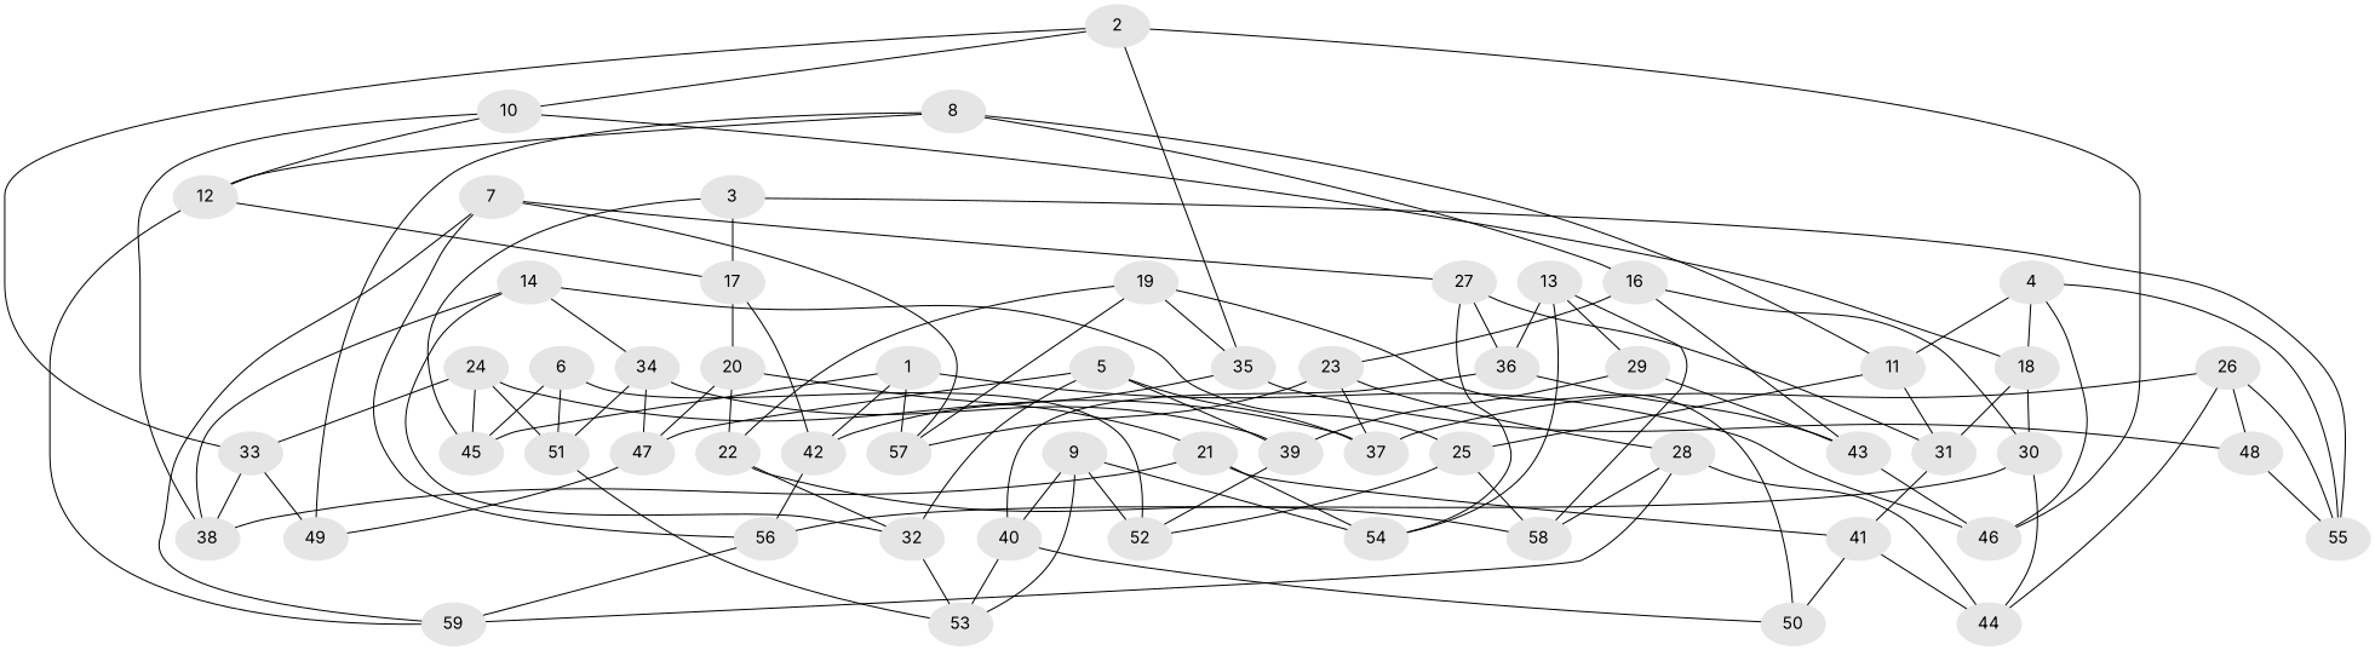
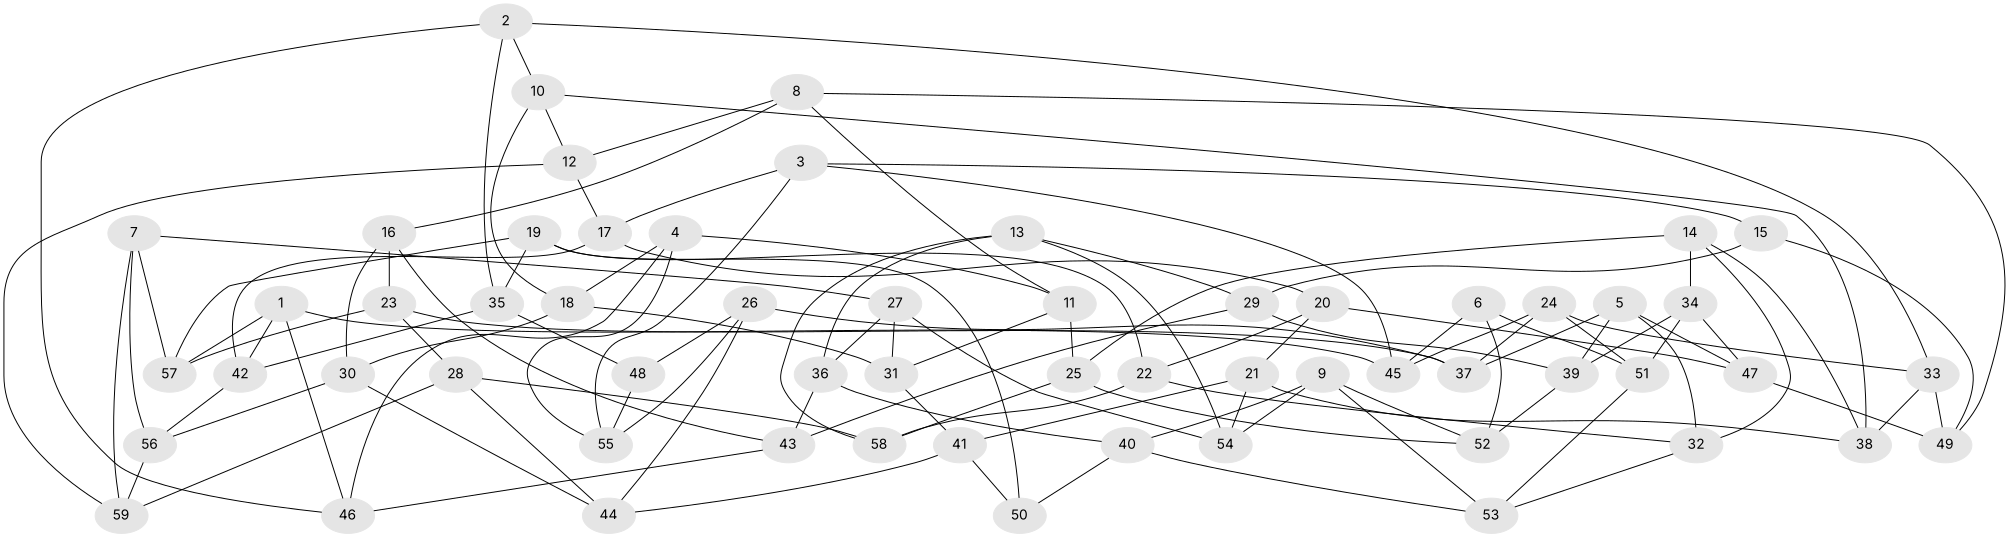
  graph {
    fontname=Inter
    node [color=gray90 fontname=Inter style=filled]
    edge [fontname=Inter]
    1
    42
    45
    46
    57
    56
    2
    10
    33
    35
    18
    12
    38
    49
    48
    3
+   15
    17
    55
    29
    20
    4
    11
    25
    31
    30
    5
    32
    37
    39
    47
    53
    52
    6
    51
    7
    27
    59
    54
    36
    8
    16
    23
    43
    9
    40
    50
    58
    41
    13
    14
    34
    28
    44
    22
    21
    19
    24
    26
    1 -- 42
    1 -- 45
    1 -- 46
    1 -- 57
    42 -- 56
    56 -- 59
    2 -- 46
    2 -- 10
    2 -- 33
    2 -- 35
    10 -- 18
    10 -- 12
    10 -- 38
    33 -- 38
    33 -- 49
    35 -- 42
    35 -- 48
    18 -- 31
    18 -- 30
    12 -- 17
    12 -- 59
    48 -- 55
    3 -- 45
+   3 -- 15
    3 -- 17
    3 -- 55
+   15 -- 49
+   15 -- 29
    17 -- 42
    17 -- 20
    29 -- 39
    29 -- 43
    20 -- 47
    20 -- 22
    20 -- 21
    4 -- 46
    4 -- 18
    4 -- 55
    4 -- 11
    11 -- 25
    11 -- 31
    25 -- 52
    25 -- 58
    31 -- 41
    30 -- 56
    30 -- 44
    5 -- 32
    5 -- 37
    5 -- 39
    5 -- 47
    32 -- 53
    39 -- 52
    47 -- 49
    6 -- 45
    6 -- 52
    6 -- 51
    51 -- 53
    7 -- 57
    7 -- 56
    7 -- 27
    7 -- 59
    27 -- 31
    27 -- 54
    27 -- 36
    36 -- 43
    36 -- 40
    8 -- 12
    8 -- 49
    8 -- 11
    8 -- 16
    16 -- 30
    16 -- 23
    16 -- 43
    23 -- 57
    23 -- 37
    23 -- 28
    43 -- 46
    9 -- 53
    9 -- 52
    9 -- 54
    9 -- 40
    40 -- 53
    40 -- 50
    41 -- 50
    41 -- 44
    13 -- 29
    13 -- 54
    13 -- 36
    13 -- 58
    14 -- 38
    14 -- 25
    14 -- 32
    14 -- 34
    34 -- 39
    34 -- 47
    34 -- 51
    28 -- 59
    28 -- 58
    28 -- 44
    22 -- 32
    22 -- 58
    21 -- 38
    21 -- 54
    21 -- 41
    19 -- 57
    19 -- 35
    19 -- 50
    19 -- 22
    24 -- 45
    24 -- 33
    24 -- 37
    24 -- 51
    26 -- 48
    26 -- 55
    26 -- 37
    26 -- 44
  }
